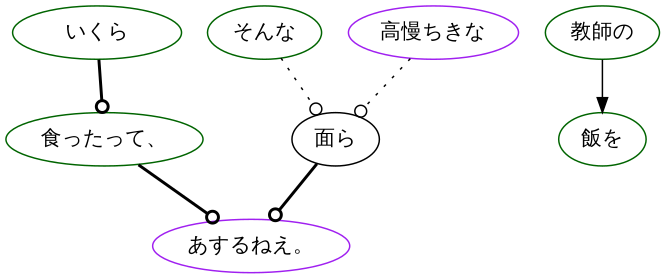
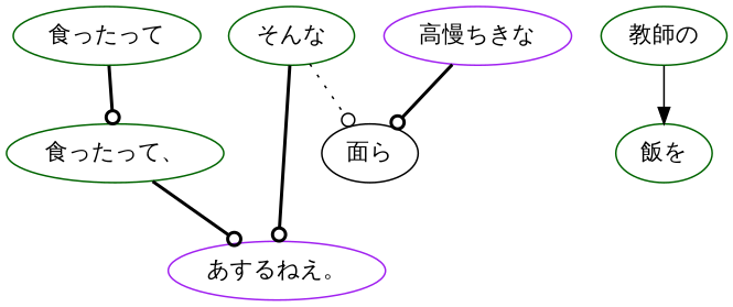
  digraph {
    node [color=darkgreen]
    edge [arrowhead=odot style=bold]
-   n1 [label="いくら"]
+   n1 [label="食ったって"]
    n2 [label="食ったって、"]
    n3 [color=purple label="あするねえ。"]
    n4 [label="教師の"]
    n5 [label="飯を"]
    n6 [label="そんな"]
    n7 [color=black label="面ら"]
    n8 [color=purple label="高慢ちきな"]
    n1 -> n2
    n2 -> n3
    n4 -> n5 [arrowhead=normal style=solid]
    n6 -> n7 [style=dotted]
-   n7 -> n3
-   n8 -> n7 [style=dotted]
+   n6 -> n3
+   n8 -> n7
  }
